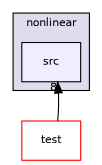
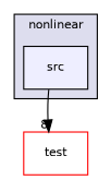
  digraph {
    compound=true
    node [fontname=Helvetica fontsize=10 shape=box style=filled]
    n1 [fillcolor="#eeeeff" label=src pencolor=black]
    n2 [color=red fillcolor=white label=test]
    subgraph cluster_1 {
      bgcolor="#ddddee"
      fontname=Helvetica
      fontsize=10
      label=nonlinear
      pencolor=black
      n1
    }
-   n2 -> n1 [headlabel=8 labeldistance=1.5 labelfontname=Helvetica labelfontsize=10]
+   n1 -> n2 [headlabel=8 labeldistance=1.5 labelfontname=Helvetica labelfontsize=10]
  }
